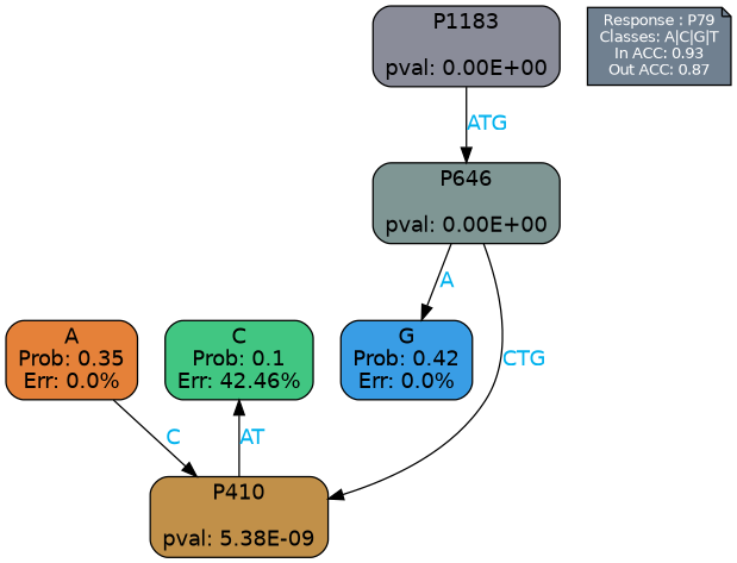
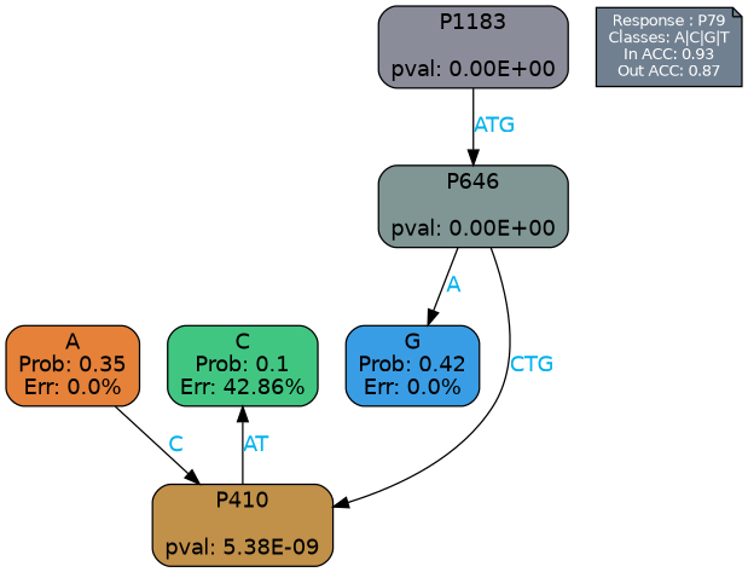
  digraph {
    ranksep=equally
    splines=polylines
    node [color=black fontname=helvetica shape=box style="filled, rounded"]
    edge [fontcolor=deepskyblue2 fontname=helvetica]
    n1 [fillcolor="#399de5" label="G\nProb: 0.42\nErr: 0.0%"]
-   n2 [fillcolor="#41c682" label="C\nProb: 0.1\nErr: 42.46%"]
+   n2 [fillcolor="#41c682" label="C\nProb: 0.1\nErr: 42.86%"]
    n3 [fillcolor="#e58139" label="A\nProb: 0.35\nErr: 0.0%"]
    n4 [align=left fillcolor=slategray fontcolor=white fontsize=10 label="Response : P79\nClasses: A|C|G|T\nIn ACC: 0.93\nOut ACC: 0.87\n" shape=note style=filled]
    n5 [fillcolor="#8a8c99" label="P1183\n\npval: 0.00E+00"]
    n6 [fillcolor="#c19049" label="P410\n\npval: 5.38E-09"]
    n7 [fillcolor="#7f9694" label="P646\n\npval: 0.00E+00"]
    subgraph sub_1 {
      rank=same
      n1
      n2
      n3
    }
    subgraph sub_2 {
      rank=same
      n4
      n5
    }
    n3 -> n6 [label=C]
    n5 -> n7 [label=ATG]
    n6 -> n2 [label=AT]
    n7 -> n1 [label=A]
    n7 -> n6 [label=CTG]
  }
